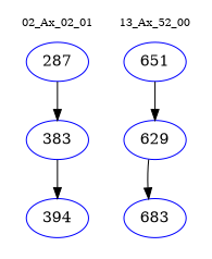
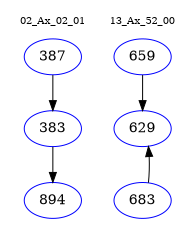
  digraph {
    node [color=blue]
    edge [color=black]
-   n1 [label=287]
+   n1 [label=387]
    n2 [label=383]
-   n3 [label=394]
-   n4 [label=651]
+   n3 [label=894]
+   n4 [label=659]
    n5 [label=629]
    n6 [label=683]
    subgraph cluster_1 {
      color=white
      fontsize=10
      label="02_Ax_02_01"
      n1
      n2
      n3
    }
    subgraph cluster_2 {
      color=white
      fontsize=10
      label="13_Ax_52_00"
      n4
      n5
      n6
    }
    n1 -> n2
    n2 -> n3
    n4 -> n5
-   n5 -> n6
+   n6 -> n5
  }
